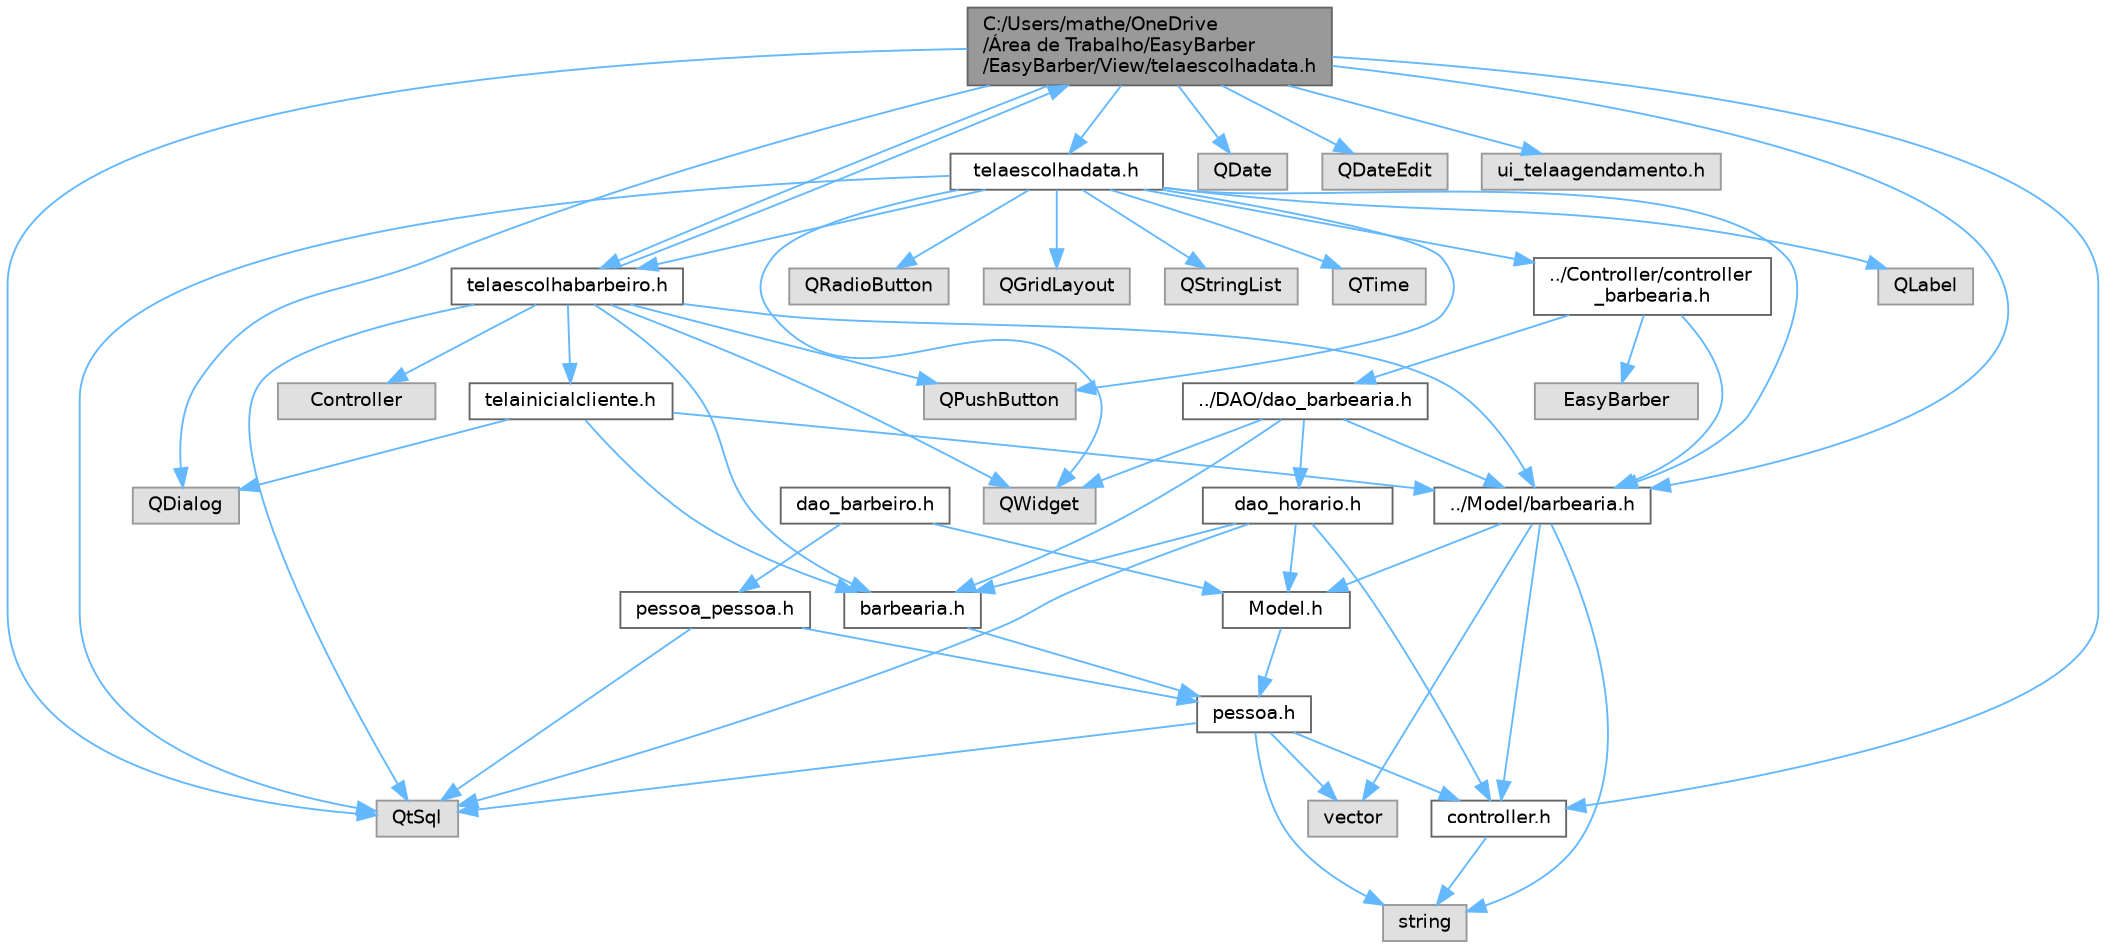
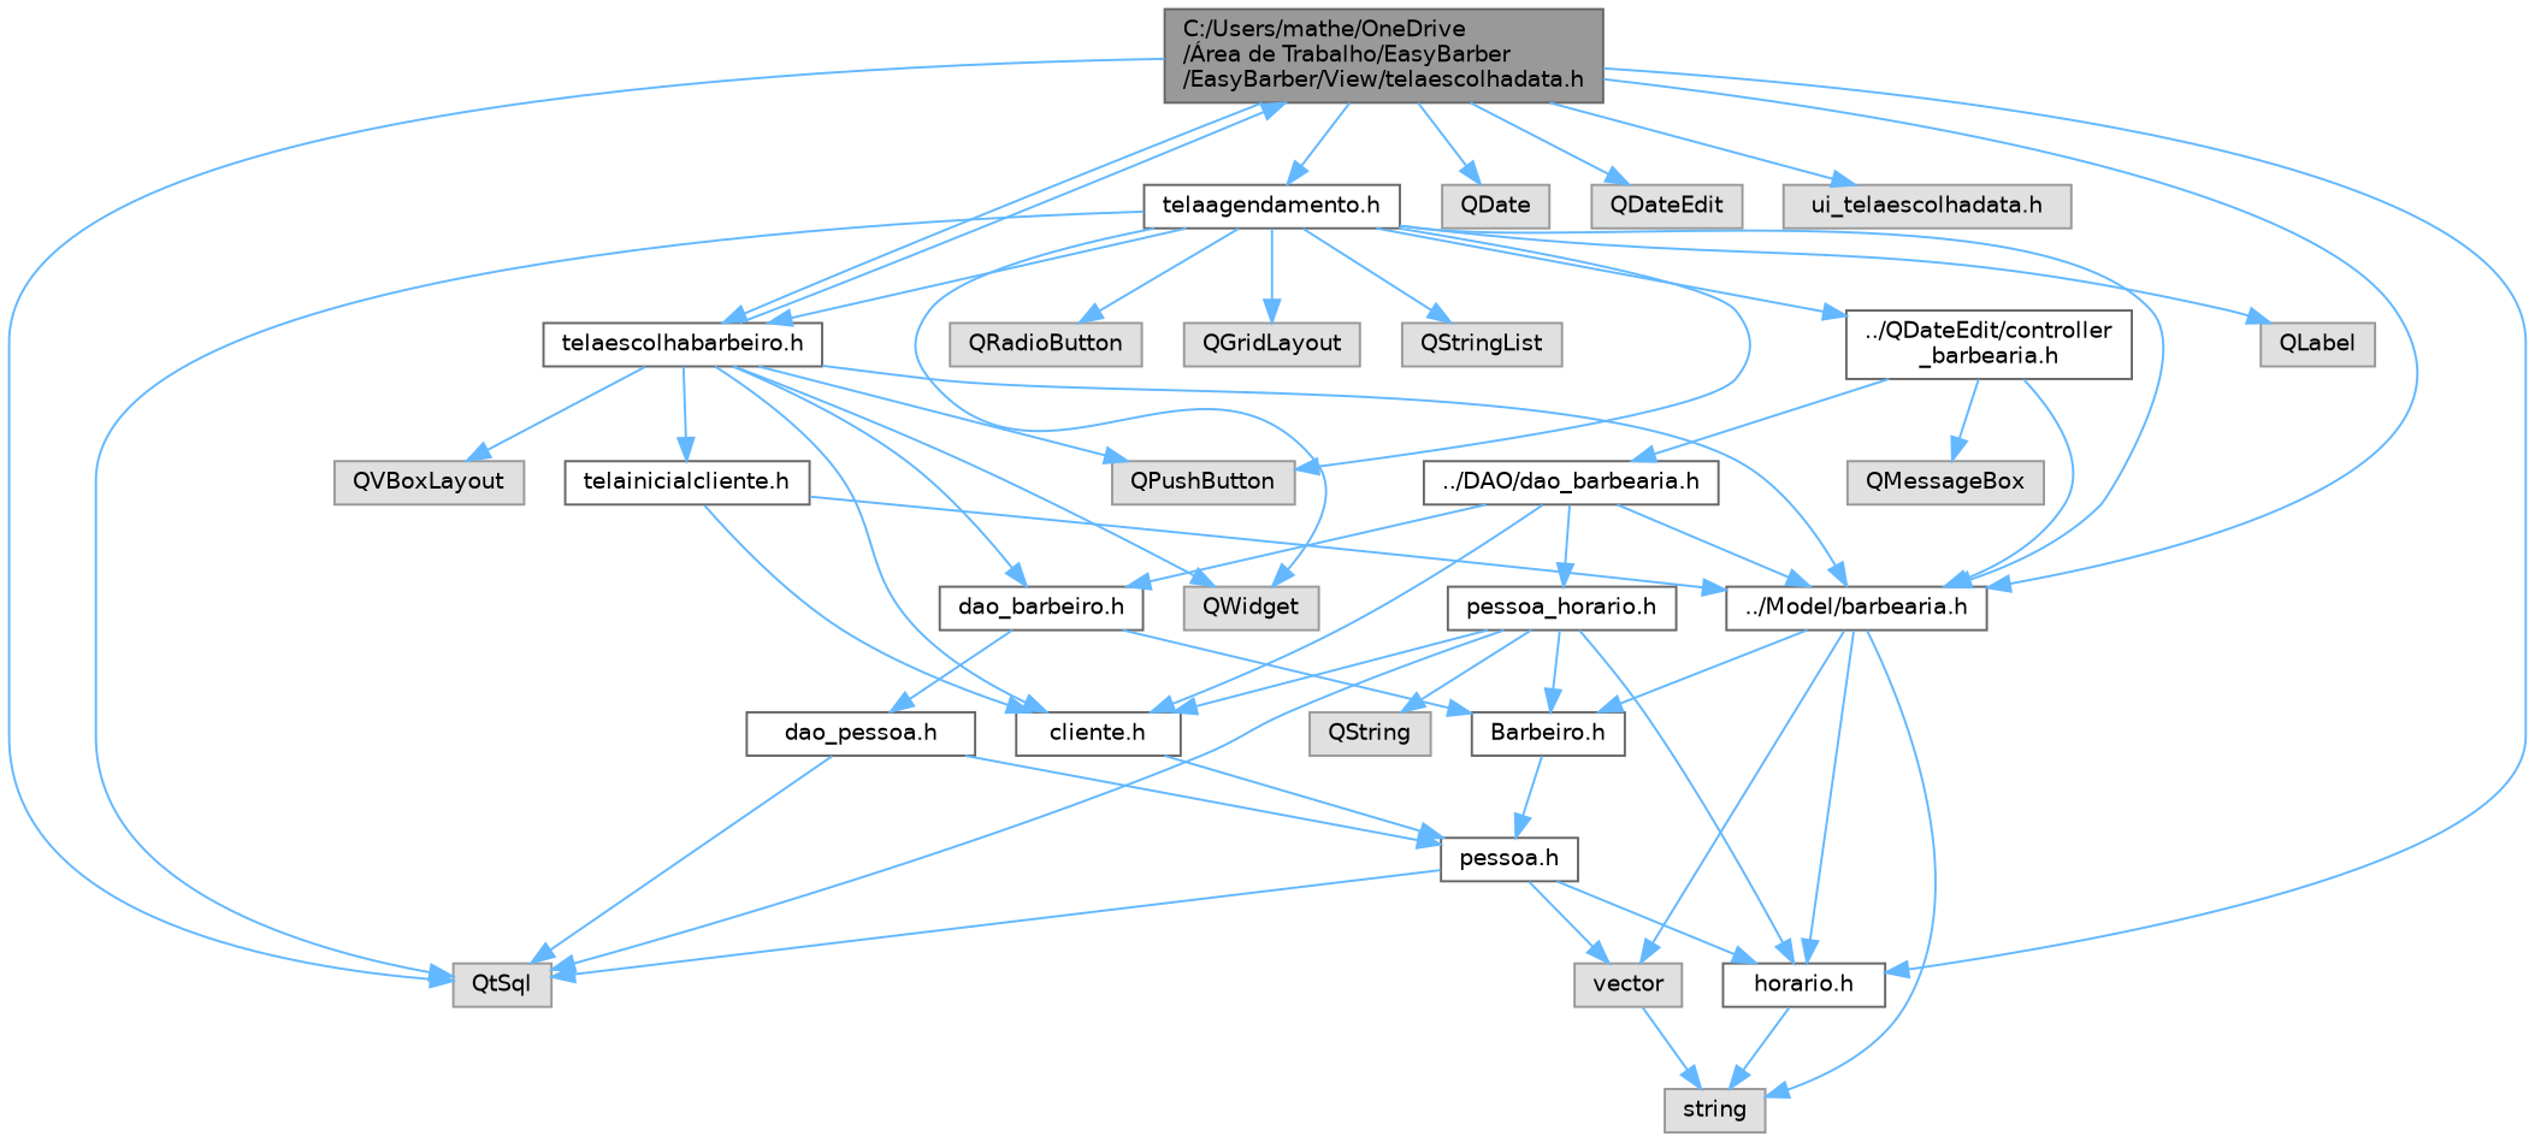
  digraph {
    node [color=grey60 fillcolor="#E0E0E0" fontname=Helvetica fontsize=10 shape=box style=filled]
    edge [color=steelblue1 fontname=Helvetica fontsize=10 labelfontname=Helvetica labelfontsize=10 style=solid]
    n1 [color=gray40 fillcolor=grey60 fontcolor=black height=0.2 label="C:/Users/mathe/OneDrive\l/Área de Trabalho/EasyBarber\l/EasyBarber/View/telaescolhadata.h" width=0.4]
    n2 [color=grey40 fillcolor=white height=0.2 label="../Model/barbearia.h" width=0.4]
    n3 [height=0.2 label=QtSql width=0.4]
-   n4 [color=grey40 fillcolor=white height=0.2 label="controller.h" width=0.4]
-   n5 [height=0.2 label=QDialog width=0.4]
+   n4 [color=grey40 fillcolor=white height=0.2 label="horario.h" width=0.4]
    n6 [height=0.2 label=QDate width=0.4]
    n7 [height=0.2 label=QDateEdit width=0.4]
-   n8 [height=0.2 label="ui_telaagendamento.h" width=0.4]
+   n8 [height=0.2 label="ui_telaescolhadata.h" width=0.4]
    n9 [color=grey40 fillcolor=white height=0.2 label="telaescolhabarbeiro.h" width=0.4]
-   n10 [color=grey40 fillcolor=white height=0.2 label="telaescolhadata.h" width=0.4]
+   n10 [color=grey40 fillcolor=white height=0.2 label="telaagendamento.h" width=0.4]
    n11 [height=0.2 label=string width=0.4]
    n12 [height=0.2 label=vector width=0.4]
-   n13 [color=grey40 fillcolor=white height=0.2 label="Model.h" width=0.4]
-   n14 [color=grey40 fillcolor=white height=0.2 label="barbearia.h" width=0.4]
+   n13 [color=grey40 fillcolor=white height=0.2 label="Barbeiro.h" width=0.4]
+   n14 [color=grey40 fillcolor=white height=0.2 label="cliente.h" width=0.4]
    n15 [height=0.2 label=QWidget width=0.4]
-   n16 [height=0.2 label=Controller width=0.4]
+   n16 [height=0.2 label=QVBoxLayout width=0.4]
    n17 [height=0.2 label=QPushButton width=0.4]
    n18 [color=grey40 fillcolor=white height=0.2 label="telainicialcliente.h" width=0.4]
    n19 [height=0.2 label=QLabel width=0.4]
    n20 [height=0.2 label=QRadioButton width=0.4]
    n21 [height=0.2 label=QGridLayout width=0.4]
    n22 [height=0.2 label=QStringList width=0.4]
-   n23 [height=0.2 label=QTime width=0.4]
-   n24 [color=grey40 fillcolor=white height=0.2 label="../Controller/controller\l_barbearia.h" width=0.4]
+   n24 [color=grey40 fillcolor=white height=0.2 label="../QDateEdit/controller\l_barbearia.h" width=0.4]
    n25 [color=grey40 fillcolor=white height=0.2 label="pessoa.h" width=0.4]
-   n26 [height=0.2 label=EasyBarber width=0.4]
+   n26 [height=0.2 label=QMessageBox width=0.4]
    n27 [color=grey40 fillcolor=white height=0.2 label="../DAO/dao_barbearia.h" width=0.4]
    n28 [color=grey40 fillcolor=white height=0.2 label="dao_barbeiro.h" width=0.4]
-   n29 [color=grey40 fillcolor=white height=0.2 label="dao_horario.h" width=0.4]
-   n30 [color=grey40 fillcolor=white height=0.2 label="pessoa_pessoa.h" width=0.4]
+   n29 [color=grey40 fillcolor=white height=0.2 label="pessoa_horario.h" width=0.4]
+   n30 [color=grey40 fillcolor=white height=0.2 label="dao_pessoa.h" width=0.4]
+   n31 [height=0.2 label=QString width=0.4]
    n1 -> n2
    n1 -> n3
    n1 -> n4
-   n1 -> n5
    n1 -> n6
    n1 -> n7
    n1 -> n8
    n1 -> n9
    n1 -> n10
    n2 -> n4
    n2 -> n11
    n2 -> n12
    n2 -> n13
    n4 -> n11
    n9 -> n1
    n9 -> n2
-   n9 -> n3
+   n9 -> n28
    n9 -> n14
    n9 -> n15
    n9 -> n16
    n9 -> n17
    n9 -> n18
    n10 -> n2
    n10 -> n3
    n10 -> n9
    n10 -> n15
    n10 -> n17
    n10 -> n19
    n10 -> n20
    n10 -> n21
    n10 -> n22
-   n10 -> n23
    n10 -> n24
    n13 -> n25
    n14 -> n25
    n18 -> n2
-   n18 -> n5
    n18 -> n14
    n24 -> n2
    n24 -> n26
    n24 -> n27
    n25 -> n3
    n25 -> n4
-   n25 -> n11
+   n12 -> n11
    n25 -> n12
    n27 -> n2
    n27 -> n14
-   n27 -> n15
+   n27 -> n28
    n27 -> n29
    n28 -> n13
    n28 -> n30
    n29 -> n3
    n29 -> n4
    n29 -> n13
    n29 -> n14
+   n29 -> n31
    n30 -> n3
    n30 -> n25
  }
